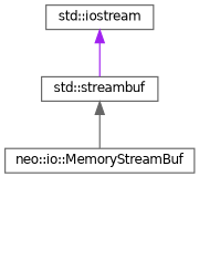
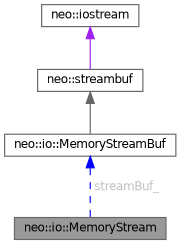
  digraph {
    node [color=gray40 fillcolor=white fontname=Helvetica fontsize=10 shape=box style=filled]
    edge [dir=back fontname=Helvetica fontsize=10 labelfontname=Helvetica labelfontsize=10 style=solid]
-   n2 [height=0.2 label="std::iostream" width=0.4]
-   n3 [height=0.2 label="std::streambuf" width=0.4]
+   n1 [fillcolor=grey60 fontcolor=black height=0.2 label="neo::io::MemoryStream" width=0.4]
+   n2 [height=0.2 label="neo::iostream" width=0.4]
+   n3 [height=0.2 label="neo::streambuf" width=0.4]
    n4 [height=0.2 label="neo::io::MemoryStreamBuf" width=0.4]
    n2 -> n3 [color=purple]
    n3 -> n4 [color=gray40]
+   n4 -> n1 [color=blue fontcolor=grey label=<<TABLE CELLBORDER="0" BORDER="0"><TR><TD VALIGN="top" ALIGN="LEFT" CELLPADDING="1" CELLSPACING="0">streamBuf_</TD></TR> </TABLE>> style=dashed]
  }
